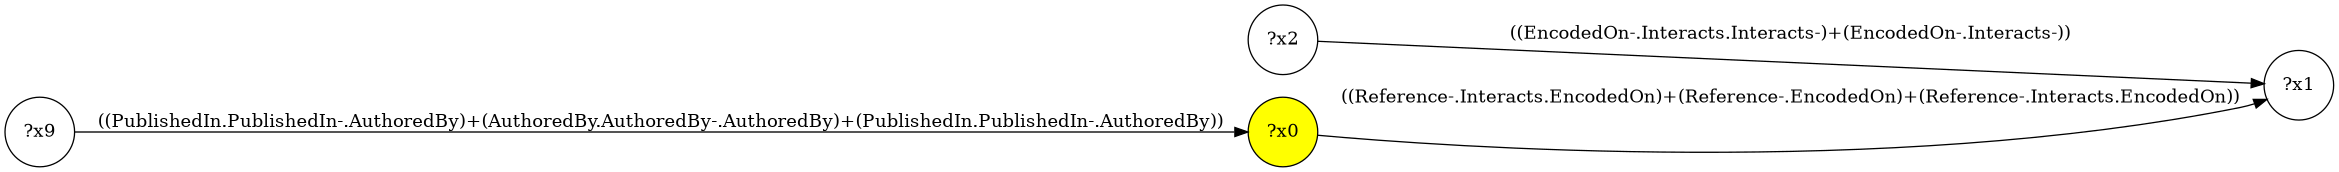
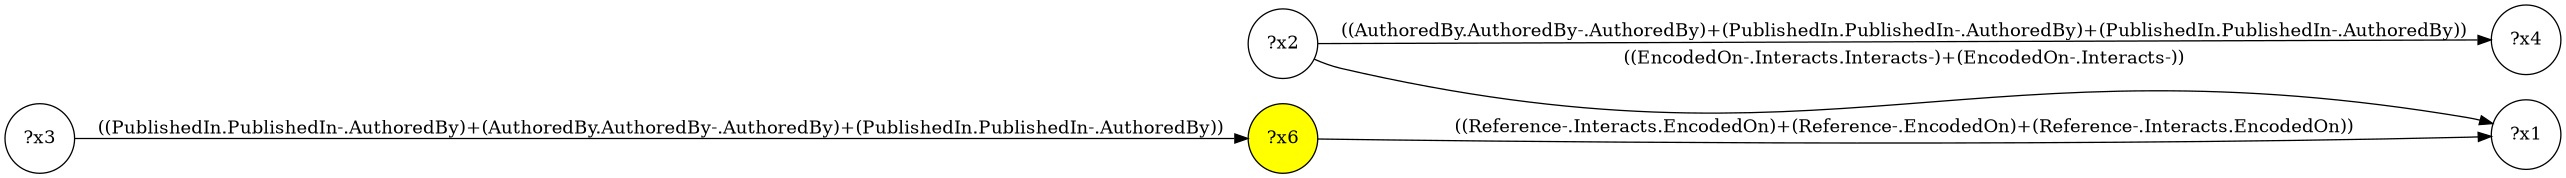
  digraph {
    rankdir=LR
    node [shape=circle]
-   n1 [fillcolor=yellow label="?x0" style="filled,"]
+   n1 [fillcolor=yellow label="?x6" style="filled,"]
    n2 [label="?x1"]
-   n3 [label="?x9"]
+   n3 [label="?x3"]
    n4 [label="?x2"]
+   n5 [label="?x4"]
    n1 -> n2 [label="((Reference-.Interacts.EncodedOn)+(Reference-.EncodedOn)+(Reference-.Interacts.EncodedOn))"]
    n3 -> n1 [label="((PublishedIn.PublishedIn-.AuthoredBy)+(AuthoredBy.AuthoredBy-.AuthoredBy)+(PublishedIn.PublishedIn-.AuthoredBy))"]
    n4 -> n2 [label="((EncodedOn-.Interacts.Interacts-)+(EncodedOn-.Interacts-))"]
+   n4 -> n5 [label="((AuthoredBy.AuthoredBy-.AuthoredBy)+(PublishedIn.PublishedIn-.AuthoredBy)+(PublishedIn.PublishedIn-.AuthoredBy))"]
  }
